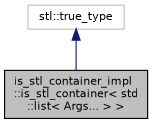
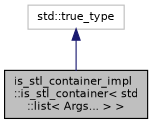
  digraph {
    node [fontname=Helvetica fontsize=10 shape=record style=filled]
    n1 [color=black fillcolor=grey75 fontcolor=black height=0.2 label="is_stl_container_impl\l::is_stl_container\< std\l::list\< Args... \> \>" width=0.4]
-   n2 [color=grey75 fillcolor=white height=0.2 label="stl::true_type" width=0.4]
+   n2 [color=grey75 fillcolor=white height=0.2 label="std::true_type" width=0.4]
    n2 -> n1 [color=midnightblue dir=back fontname=Helvetica fontsize=10 labelfontname=Helvetica labelfontsize=10 style=solid]
  }
